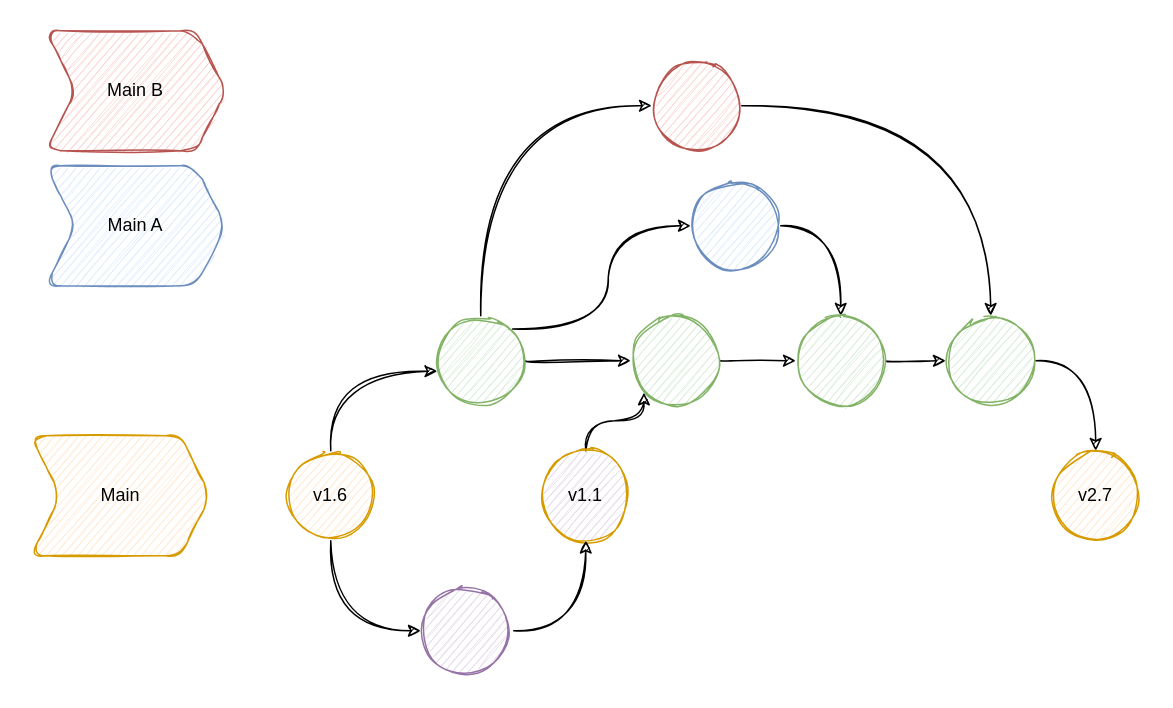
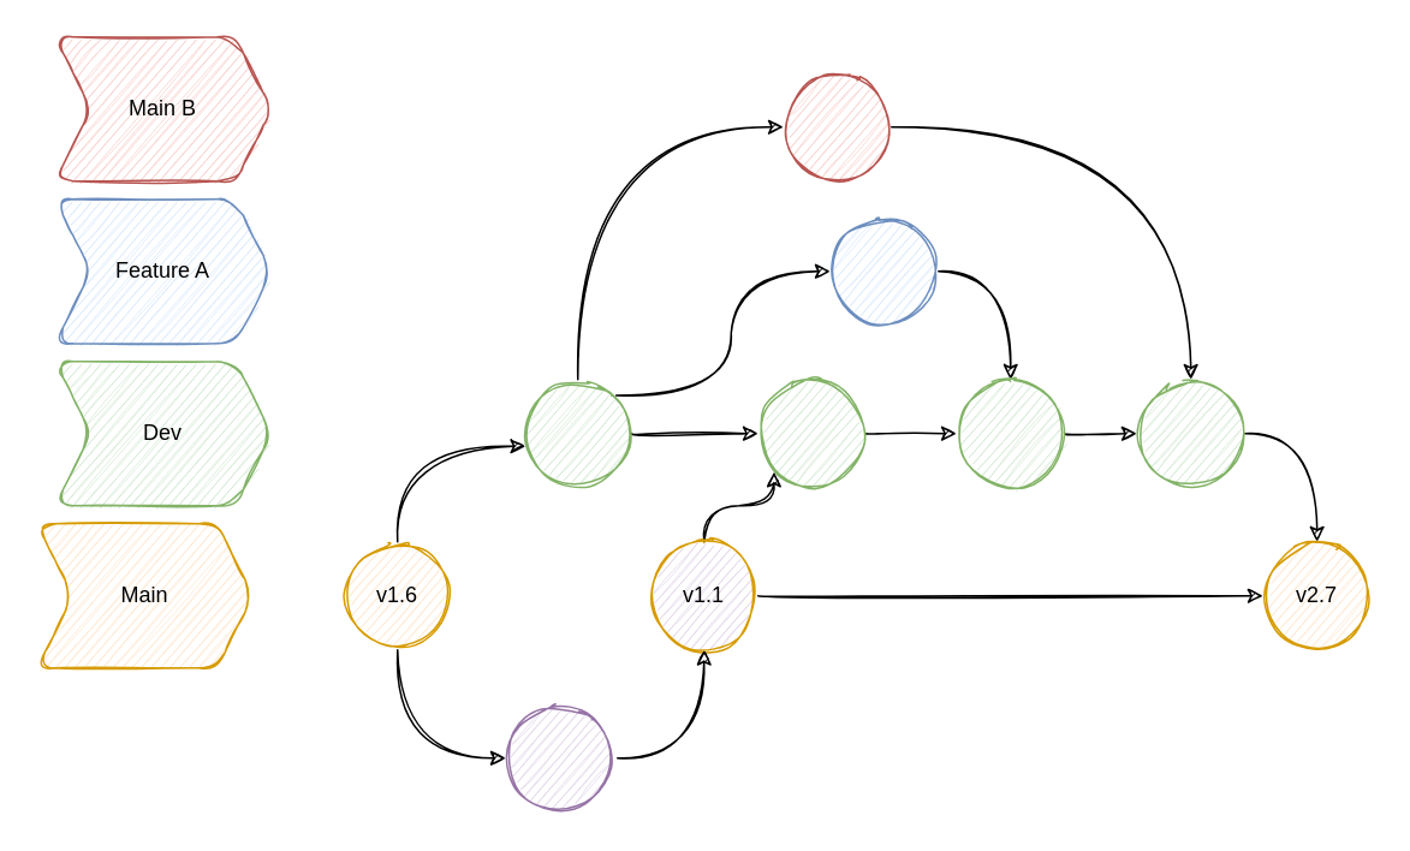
  <mxCell id="0" />
  <mxCell id="1" parent="0" />
  <mxCell id="2" style="edgeStyle=orthogonalEdgeStyle;curved=1;rounded=0;sketch=1;orthogonalLoop=1;jettySize=auto;html=1;exitX=0.5;exitY=0;exitDx=0;exitDy=0;entryX=0.017;entryY=0.617;entryDx=0;entryDy=0;entryPerimeter=0;" edge="1" parent="1" source="4" target="11"><mxGeometry relative="1" as="geometry" /></mxCell>
  <mxCell id="3" style="edgeStyle=orthogonalEdgeStyle;curved=1;rounded=0;sketch=1;orthogonalLoop=1;jettySize=auto;html=1;exitX=0.5;exitY=1;exitDx=0;exitDy=0;entryX=0;entryY=0.5;entryDx=0;entryDy=0;" edge="1" parent="1" source="4" target="25"><mxGeometry relative="1" as="geometry" /></mxCell>
  <mxCell id="4" value="v1.6" style="ellipse;whiteSpace=wrap;html=1;aspect=fixed;sketch=1;rounded=1;fillColor=#ffe6cc;strokeColor=#d79b00;" vertex="1" parent="1"><mxGeometry x="190" y="300" width="60" height="60" as="geometry" /></mxCell>
- <mxCell id="5" value="Main A" style="shape=step;perimeter=stepPerimeter;whiteSpace=wrap;html=1;fixedSize=1;sketch=1;rounded=1;fillColor=#dae8fc;strokeColor=#6c8ebf;" vertex="1" parent="1"><mxGeometry x="30" y="110" width="120" height="80" as="geometry" /></mxCell>
+ <mxCell id="5" value="Feature A" style="shape=step;perimeter=stepPerimeter;whiteSpace=wrap;html=1;fixedSize=1;sketch=1;rounded=1;fillColor=#dae8fc;strokeColor=#6c8ebf;" vertex="1" parent="1"><mxGeometry x="30" y="110" width="120" height="80" as="geometry" /></mxCell>
+ <mxCell id="6" value="Dev" style="shape=step;perimeter=stepPerimeter;whiteSpace=wrap;html=1;fixedSize=1;sketch=1;rounded=1;fillColor=#d5e8d4;strokeColor=#82b366;" vertex="1" parent="1"><mxGeometry x="30" y="200" width="120" height="80" as="geometry" /></mxCell>
  <mxCell id="7" value="Main" style="shape=step;perimeter=stepPerimeter;whiteSpace=wrap;html=1;fixedSize=1;sketch=1;rounded=1;fillColor=#ffe6cc;strokeColor=#d79b00;" vertex="1" parent="1"><mxGeometry x="20" y="290" width="120" height="80" as="geometry" /></mxCell>
  <mxCell id="8" style="edgeStyle=orthogonalEdgeStyle;curved=1;rounded=0;sketch=1;orthogonalLoop=1;jettySize=auto;html=1;exitX=0.5;exitY=0;exitDx=0;exitDy=0;entryX=0;entryY=0.5;entryDx=0;entryDy=0;" edge="1" parent="1" source="11" target="16"><mxGeometry relative="1" as="geometry" /></mxCell>
  <mxCell id="9" style="edgeStyle=orthogonalEdgeStyle;curved=1;rounded=0;sketch=1;orthogonalLoop=1;jettySize=auto;html=1;exitX=1;exitY=0;exitDx=0;exitDy=0;entryX=0;entryY=0.5;entryDx=0;entryDy=0;" edge="1" parent="1" source="11" target="13"><mxGeometry relative="1" as="geometry" /></mxCell>
  <mxCell id="10" style="edgeStyle=orthogonalEdgeStyle;curved=1;rounded=0;sketch=1;orthogonalLoop=1;jettySize=auto;html=1;exitX=1;exitY=0.5;exitDx=0;exitDy=0;entryX=0;entryY=0.5;entryDx=0;entryDy=0;" edge="1" parent="1" source="11" target="20"><mxGeometry relative="1" as="geometry" /></mxCell>
  <mxCell id="11" value="" style="ellipse;whiteSpace=wrap;html=1;aspect=fixed;sketch=1;rounded=1;fillColor=#d5e8d4;strokeColor=#82b366;" vertex="1" parent="1"><mxGeometry x="290" y="210" width="60" height="60" as="geometry" /></mxCell>
  <mxCell id="12" style="edgeStyle=orthogonalEdgeStyle;curved=1;rounded=0;sketch=1;orthogonalLoop=1;jettySize=auto;html=1;exitX=1;exitY=0.5;exitDx=0;exitDy=0;entryX=0.5;entryY=0;entryDx=0;entryDy=0;" edge="1" parent="1" source="13" target="18"><mxGeometry relative="1" as="geometry" /></mxCell>
  <mxCell id="13" value="" style="ellipse;whiteSpace=wrap;html=1;aspect=fixed;sketch=1;rounded=1;fillColor=#dae8fc;strokeColor=#6c8ebf;" vertex="1" parent="1"><mxGeometry x="460" y="120" width="60" height="60" as="geometry" /></mxCell>
  <mxCell id="14" value="Main B" style="shape=step;perimeter=stepPerimeter;whiteSpace=wrap;html=1;fixedSize=1;sketch=1;rounded=1;fillColor=#f8cecc;strokeColor=#b85450;" vertex="1" parent="1"><mxGeometry x="30" y="20" width="120" height="80" as="geometry" /></mxCell>
  <mxCell id="15" style="edgeStyle=orthogonalEdgeStyle;curved=1;rounded=0;sketch=1;orthogonalLoop=1;jettySize=auto;html=1;exitX=1;exitY=0.5;exitDx=0;exitDy=0;entryX=0.5;entryY=0;entryDx=0;entryDy=0;" edge="1" parent="1" source="16" target="27"><mxGeometry relative="1" as="geometry" /></mxCell>
  <mxCell id="16" value="" style="ellipse;whiteSpace=wrap;html=1;aspect=fixed;sketch=1;rounded=1;fillColor=#f8cecc;strokeColor=#b85450;" vertex="1" parent="1"><mxGeometry x="434" y="40" width="60" height="60" as="geometry" /></mxCell>
  <mxCell id="17" style="edgeStyle=orthogonalEdgeStyle;curved=1;rounded=0;sketch=1;orthogonalLoop=1;jettySize=auto;html=1;exitX=1;exitY=0.5;exitDx=0;exitDy=0;entryX=0;entryY=0.5;entryDx=0;entryDy=0;" edge="1" parent="1" source="18" target="27"><mxGeometry relative="1" as="geometry" /></mxCell>
  <mxCell id="18" value="" style="ellipse;whiteSpace=wrap;html=1;aspect=fixed;sketch=1;rounded=1;fillColor=#d5e8d4;strokeColor=#82b366;" vertex="1" parent="1"><mxGeometry x="530" y="210" width="60" height="60" as="geometry" /></mxCell>
  <mxCell id="19" style="edgeStyle=orthogonalEdgeStyle;curved=1;rounded=0;sketch=1;orthogonalLoop=1;jettySize=auto;html=1;exitX=1;exitY=0.5;exitDx=0;exitDy=0;entryX=0;entryY=0.5;entryDx=0;entryDy=0;" edge="1" parent="1" source="20" target="18"><mxGeometry relative="1" as="geometry" /></mxCell>
  <mxCell id="20" value="" style="ellipse;whiteSpace=wrap;html=1;aspect=fixed;sketch=1;rounded=1;fillColor=#d5e8d4;strokeColor=#82b366;" vertex="1" parent="1"><mxGeometry x="420" y="210" width="60" height="60" as="geometry" /></mxCell>
  <mxCell id="21" style="edgeStyle=orthogonalEdgeStyle;curved=1;rounded=0;sketch=1;orthogonalLoop=1;jettySize=auto;html=1;exitX=0.5;exitY=0;exitDx=0;exitDy=0;entryX=0;entryY=1;entryDx=0;entryDy=0;" edge="1" parent="1" source="23" target="20"><mxGeometry relative="1" as="geometry" /></mxCell>
+ <mxCell id="22" style="edgeStyle=orthogonalEdgeStyle;curved=1;rounded=0;sketch=1;orthogonalLoop=1;jettySize=auto;html=1;exitX=1;exitY=0.5;exitDx=0;exitDy=0;entryX=0;entryY=0.5;entryDx=0;entryDy=0;" edge="1" parent="1" source="23" target="28"><mxGeometry relative="1" as="geometry" /></mxCell>
  <mxCell id="23" value="v1.1" style="ellipse;whiteSpace=wrap;html=1;aspect=fixed;sketch=1;rounded=1;fillColor=#e1d5e7;strokeColor=#d79b00;" vertex="1" parent="1"><mxGeometry x="360" y="300" width="60" height="60" as="geometry" /></mxCell>
  <mxCell id="24" style="edgeStyle=orthogonalEdgeStyle;curved=1;rounded=0;sketch=1;orthogonalLoop=1;jettySize=auto;html=1;entryX=0.5;entryY=1;entryDx=0;entryDy=0;" edge="1" parent="1" target="23"><mxGeometry relative="1" as="geometry"><mxPoint x="342" y="420" as="sourcePoint" /></mxGeometry></mxCell>
  <mxCell id="25" value="" style="ellipse;whiteSpace=wrap;html=1;aspect=fixed;sketch=1;rounded=1;fillColor=#e1d5e7;strokeColor=#9673a6;" vertex="1" parent="1"><mxGeometry x="280" y="390" width="60" height="60" as="geometry" /></mxCell>
  <mxCell id="26" style="edgeStyle=orthogonalEdgeStyle;curved=1;rounded=0;sketch=1;orthogonalLoop=1;jettySize=auto;html=1;exitX=1;exitY=0.5;exitDx=0;exitDy=0;" edge="1" parent="1" source="27" target="28"><mxGeometry relative="1" as="geometry" /></mxCell>
  <mxCell id="27" value="" style="ellipse;whiteSpace=wrap;html=1;aspect=fixed;sketch=1;rounded=1;fillColor=#d5e8d4;strokeColor=#82b366;" vertex="1" parent="1"><mxGeometry x="630" y="210" width="60" height="60" as="geometry" /></mxCell>
  <mxCell id="28" value="v2.7" style="ellipse;whiteSpace=wrap;html=1;aspect=fixed;sketch=1;rounded=1;fillColor=#ffe6cc;strokeColor=#d79b00;" vertex="1" parent="1"><mxGeometry x="700" y="300" width="60" height="60" as="geometry" /></mxCell>
